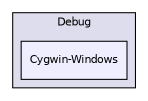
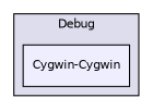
  digraph {
    compound=true
-   n1 [fillcolor="#eeeeff" fontname=Helvetica fontsize=10 label="Cygwin-Windows" pencolor=black shape=box style=filled]
+   n1 [fillcolor="#eeeeff" fontname=Helvetica fontsize=10 label="Cygwin-Cygwin" pencolor=black shape=box style=filled]
    subgraph cluster_1 {
      bgcolor="#ddddee"
      fontname=Helvetica
      fontsize=10
      label=Debug
      pencolor=black
      n1
    }
  }
